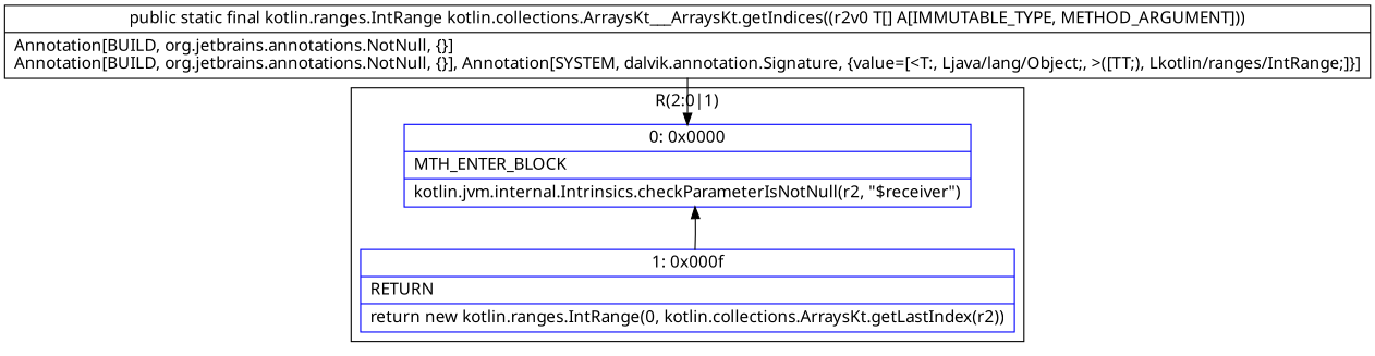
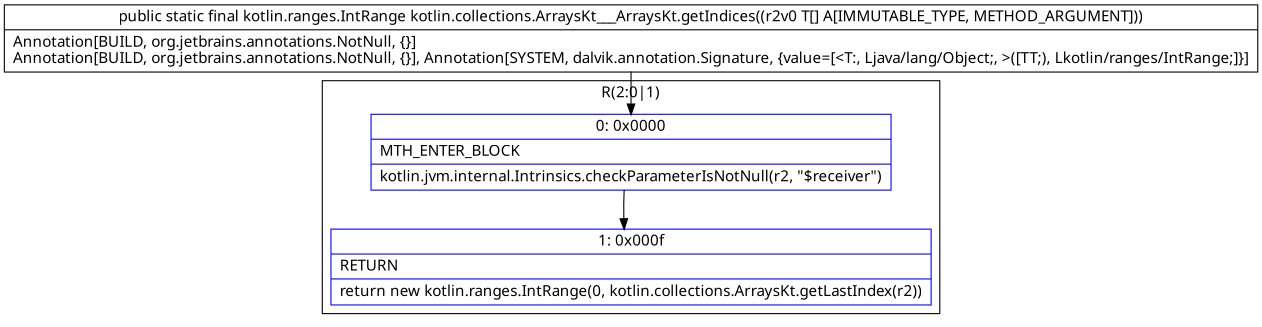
  digraph {
    fontname="Noto Sans"
    node [color=blue shape=record fontname="Noto Sans"]
    edge [fontname="Noto Sans"]
    n1 [label="{0\:\ 0x0000|MTH_ENTER_BLOCK\l|kotlin.jvm.internal.Intrinsics.checkParameterIsNotNull(r2, \"$receiver\")\l}"]
    n2 [label="{1\:\ 0x000f|RETURN\l|return new kotlin.ranges.IntRange(0, kotlin.collections.ArraysKt.getLastIndex(r2))\l}"]
    n3 [label="{public static final kotlin.ranges.IntRange kotlin.collections.ArraysKt___ArraysKt.getIndices((r2v0 T[] A[IMMUTABLE_TYPE, METHOD_ARGUMENT]))  | Annotation[BUILD, org.jetbrains.annotations.NotNull, \{\}]\lAnnotation[BUILD, org.jetbrains.annotations.NotNull, \{\}], Annotation[SYSTEM, dalvik.annotation.Signature, \{value=[\<T:, Ljava\/lang\/Object;, \>([TT;), Lkotlin\/ranges\/IntRange;]\}]\l}" color=""]
    subgraph cluster_1 {
      label="R(2:0|1)"
      n1
      n2
    }
-   n2 -> n1
+   n1 -> n2
    n3 -> n1
  }
